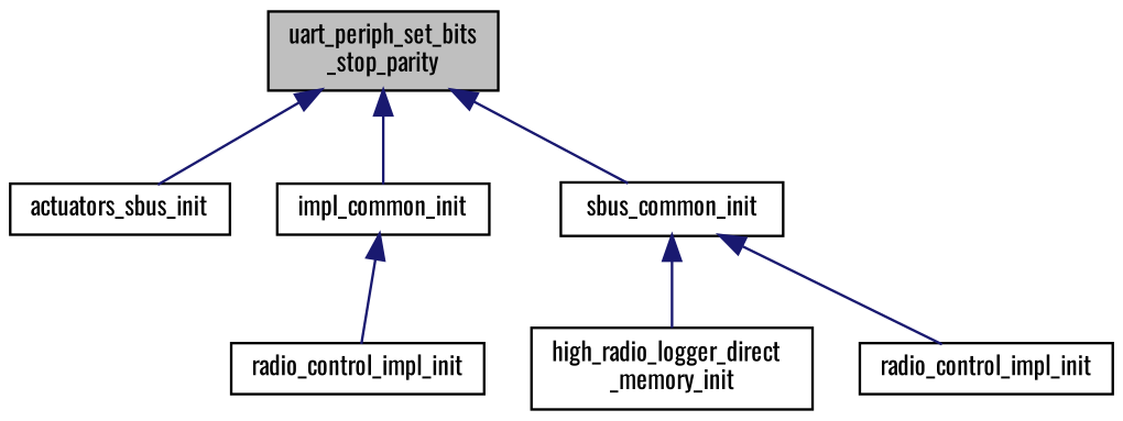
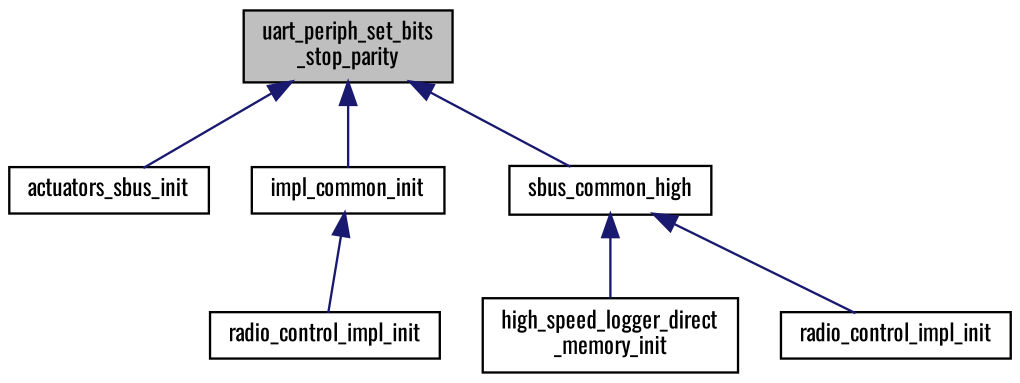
  digraph {
    fontname=Oswald
    rankdir=TB
    node [color=black fillcolor=white fontname=Oswald fontsize=10 shape=record style=filled]
    edge [color=midnightblue dir=back fontname=Oswald fontsize=10 labelfontname=FreeSans labelfontsize=10 style=solid]
    n1 [fillcolor=grey75 fontcolor=black height=0.2 label="uart_periph_set_bits\l_stop_parity" width=0.4]
    n2 [height=0.2 label=actuators_sbus_init width=0.4]
    n3 [height=0.2 label=impl_common_init width=0.4]
-   n4 [height=0.2 label=sbus_common_init width=0.4]
-   n5 [height=0.2 label="high_radio_logger_direct\l_memory_init" width=0.4]
+   n4 [height=0.2 label=sbus_common_high width=0.4]
+   n5 [height=0.2 label="high_speed_logger_direct\l_memory_init" width=0.4]
    n6 [height=0.2 label=radio_control_impl_init width=0.4]
    n7 [height=0.2 label=radio_control_impl_init width=0.4]
    n1 -> n2
    n1 -> n3
    n1 -> n4
    n3 -> n6
    n4 -> n5
    n4 -> n7
  }
